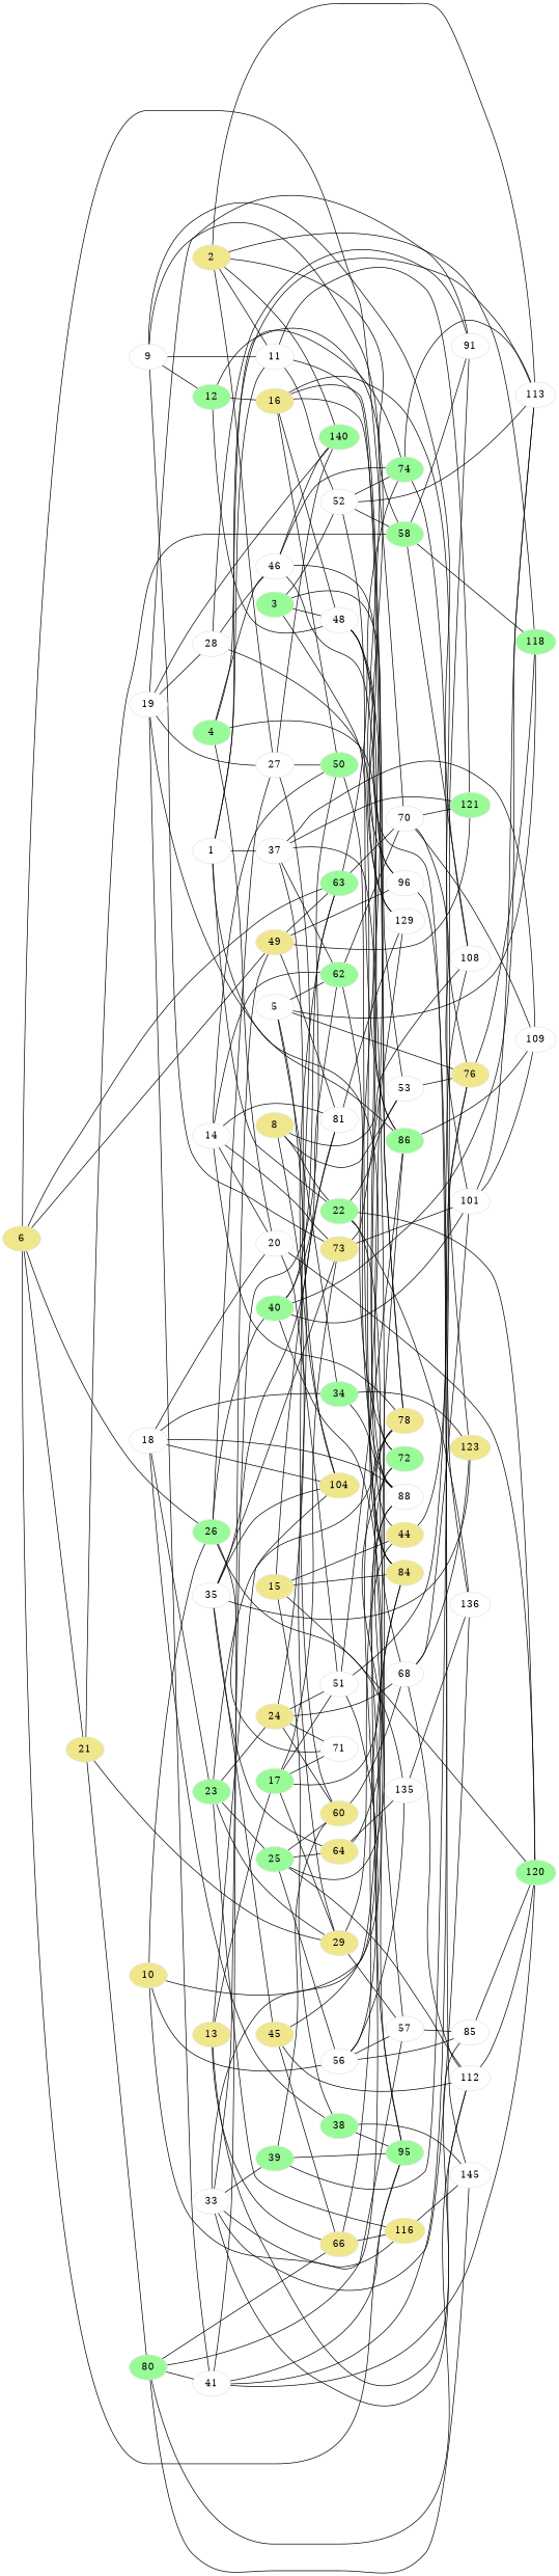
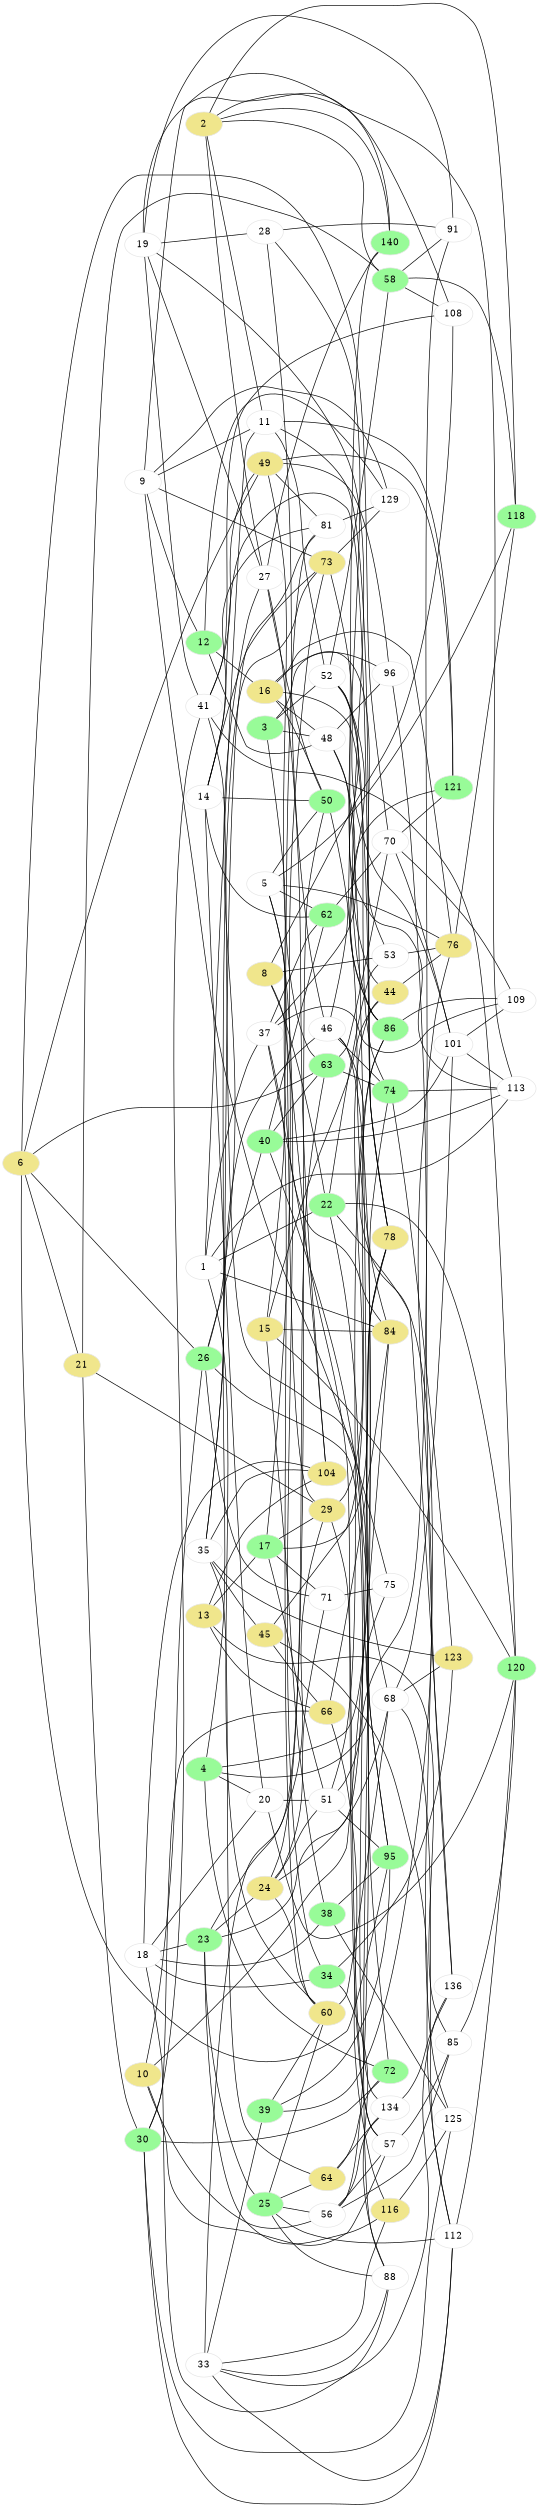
  graph {
    rankdir=LR
    node [color=gray90 fillcolor=white style=filled]
    1 [super="+7"]
    11 [super="+99"]
    22 [fillcolor=palegreen super="+31"]
    37 [super="+119"]
    60 [fillcolor=khaki super="+107"]
    84 [fillcolor=khaki super="+131"]
    113 [super="+139"]
    52 [super="+114"]
    78 [fillcolor=khaki super="+122"]
    121 [fillcolor=palegreen]
    53
    120 [fillcolor=palegreen super="+132"]
    68 [super="+83"]
    136
    62 [fillcolor=palegreen super="+100"]
    57
    109
    2 [fillcolor=khaki super="+127"]
    27 [super="+43"]
    58 [fillcolor=palegreen super="+97"]
    118 [fillcolor=palegreen]
    140 [fillcolor=palegreen]
    50 [fillcolor=palegreen super="+67"]
    104 [fillcolor=khaki super="+143"]
    108
    91
    48 [super="+134"]
    96
    72 [fillcolor=palegreen]
    86 [fillcolor=palegreen super="+142"]
    3 [fillcolor=palegreen]
    74 [fillcolor=palegreen super="+126"]
    4 [fillcolor=palegreen super="+47"]
    20 [super="+128"]
    46 [super="+77"]
+   75
    51 [super="+59"]
    88 [super="+103"]
-   125 [label=145]
+   125
    123 [fillcolor=khaki]
    5 [super="+69"]
    29 [fillcolor=khaki super="+94"]
    34 [fillcolor=palegreen]
    76 [fillcolor=khaki super="+111"]
    44 [fillcolor=khaki]
    70 [super="+102"]
    6 [fillcolor=khaki super="+110"]
    21 [fillcolor=khaki]
    26 [fillcolor=palegreen super="+98"]
    49 [fillcolor=khaki super="+55"]
    63 [fillcolor=palegreen super="+130"]
    95 [fillcolor=palegreen super="+137"]
-   30 [fillcolor=palegreen super="+124" label=80]
+   30 [fillcolor=palegreen super="+124"]
    71
    40 [fillcolor=palegreen super="+87"]
-   135
+   135 [label=134]
    81 [super="+89"]
    101 [super="+141"]
    8 [fillcolor=khaki]
    9 [super="+32"]
    12 [fillcolor=palegreen]
    73 [fillcolor=khaki super="+105"]
    129
    16 [fillcolor=khaki super="+82"]
    10 [fillcolor=khaki]
    56 [super="+65"]
    85
    13 [fillcolor=khaki super="+61"]
    17 [fillcolor=palegreen super="+54"]
    66 [fillcolor=khaki super="+106"]
    116 [fillcolor=khaki]
    14 [super="+115"]
    15 [fillcolor=khaki super="+79"]
    38 [fillcolor=palegreen]
    18 [super="+36"]
    23 [fillcolor=palegreen super="+93"]
    24 [fillcolor=khaki super="+42"]
    25 [fillcolor=palegreen super="+80"]
    19 [super="+92"]
    28
    41 [super="+138"]
    112 [super="+117"]
    64 [fillcolor=khaki]
    33 [super="+90"]
    39 [fillcolor=palegreen]
    35 [super="+133"]
    45 [fillcolor=khaki]
    1 -- 11
    1 -- 22
    1 -- 37
+   1 -- 60
    1 -- 84
    1 -- 113
    11 -- 52
    11 -- 78
    11 -- 121
    22 -- 53
    22 -- 120
    22 -- 68
    22 -- 136
    37 -- 60
    37 -- 121
    37 -- 62
    37 -- 57
    37 -- 109
    60 -- 68
    52 -- 113
    52 -- 58
    52 -- 86
    52 -- 74
    53 -- 76
    68 -- 123
    68 -- 101
    68 -- 112
-   62 -- 88
    62 -- 70
    57 -- 85
    2 -- 11
    2 -- 113
    2 -- 27
    2 -- 58
    2 -- 118
    2 -- 140
    27 -- 140
    27 -- 50
    27 -- 104
    58 -- 118
    58 -- 108
    58 -- 91
    50 -- 84
    48 -- 96
    48 -- 72
    48 -- 86
    96 -- 136
    86 -- 109
    3 -- 84
    3 -- 52
    3 -- 48
    3 -- 96
    74 -- 113
    74 -- 123
    4 -- 72
    4 -- 74
    4 -- 20 [weight=2]
    4 -- 46
+   4 -- 75
    20 -- 120
    20 -- 51
    46 -- 140
    46 -- 74
    46 -- 88
    46 -- 125
    51 -- 91
    51 -- 86
    51 -- 95
    5 -- 62
    5 -- 118
+   5 -- 50
    5 -- 29
    5 -- 34
    5 -- 76
    29 -- 57
    29 -- 44
    34 -- 88
    34 -- 123
    76 -- 118
    44 -- 76
    70 -- 121
    70 -- 109
    70 -- 101
    6 -- 70
    6 -- 21
    6 -- 26
    6 -- 49
    6 -- 63
    6 -- 95
    21 -- 58
    21 -- 29
    21 -- 30
    26 -- 27
    26 -- 71
    26 -- 40
    26 -- 135
    49 -- 121
    49 -- 96
    49 -- 63
    49 -- 81
    63 -- 74
    63 -- 70
    30 -- 72
    30 -- 125
    30 -- 66
    30 -- 41
    30 -- 112
+   71 -- 75
    40 -- 113
    40 -- 62
    40 -- 63
    40 -- 95
    40 -- 101
    135 -- 136
    81 -- 129
    101 -- 113
    101 -- 109
    8 -- 22
    8 -- 53
    8 -- 104
    8 -- 108
    9 -- 11
    9 -- 108
+   9 -- 75
    9 -- 12
    9 -- 73
    9 -- 129
    12 -- 48
    12 -- 129
    12 -- 16
    73 -- 101
    73 -- 129
    16 -- 78
    16 -- 53
    16 -- 50
    16 -- 48
    16 -- 76
    10 -- 84
    10 -- 57
    10 -- 26
    10 -- 56
    56 -- 78
    56 -- 57
    56 -- 135
    56 -- 85
    85 -- 120
    13 -- 104 [weight=2]
    13 -- 85
    13 -- 17
    13 -- 66 [weight=2]
    17 -- 78
    17 -- 51
    17 -- 29
    17 -- 71
    17 -- 73
    66 -- 84
    66 -- 116
    116 -- 125
    14 -- 78
    14 -- 62
    14 -- 50
    14 -- 20
    14 -- 81
    14 -- 73
    15 -- 84
    15 -- 120
    15 -- 44
    15 -- 81 [weight=2]
    15 -- 38
    38 -- 125
    38 -- 95
    18 -- 104
    18 -- 20
    18 -- 88
    18 -- 34
    18 -- 38
    18 -- 23
    23 -- 78
    23 -- 29
    23 -- 116
    23 -- 24
    23 -- 25
    24 -- 60
    24 -- 68
    24 -- 51
    24 -- 63
    24 -- 71
    25 -- 60
    25 -- 88
    25 -- 56
    25 -- 112
    25 -- 64
    19 -- 27
    19 -- 140
    19 -- 91
    19 -- 86
    19 -- 28
    19 -- 41
    28 -- 91
    28 -- 46
    28 -- 44
    41 -- 120
    41 -- 108
    41 -- 49
    41 -- 95
    112 -- 120
    64 -- 72
    64 -- 135
    33 -- 136
    33 -- 50
    33 -- 88
    33 -- 116
    33 -- 112
    33 -- 39
    39 -- 60
    39 -- 76
    39 -- 95
    35 -- 104
    35 -- 123
    35 -- 81
    35 -- 73
    35 -- 64
    35 -- 45
    45 -- 86
    45 -- 66
    45 -- 112
  }
